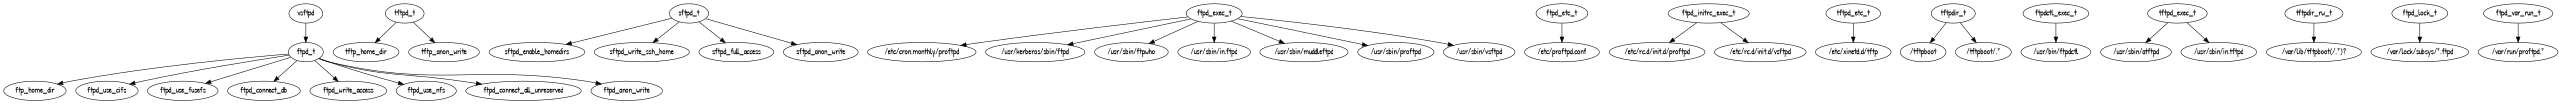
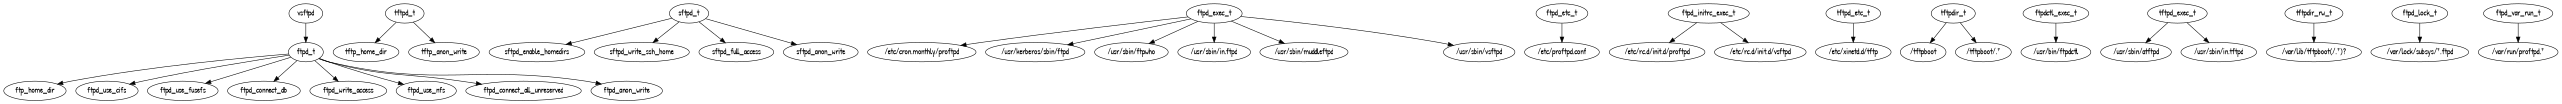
  digraph {
    fontname="Patrick Hand"
    rankdir=TB
    node [fontname="Patrick Hand"]
    edge [fontname="Patrick Hand"]
    vsftpd
    ftpd_t
    ftp_home_dir
    ftpd_use_cifs
    ftpd_use_fusefs
    ftpd_connect_db
    n7 [label=ftpd_write_access]
    ftpd_use_nfs
    ftpd_connect_all_unreserved
    ftpd_anon_write
    tftpd_t
    tftp_home_dir
    tftp_anon_write
    sftpd_t
    sftpd_enable_homedirs
    sftpd_write_ssh_home
    sftpd_full_access
    sftpd_anon_write
    ftpd_exec_t
    "/etc/cron\.monthly/proftpd"
    "/usr/kerberos/sbin/ftpd"
    "/usr/sbin/ftpwho"
    "/usr/sbin/in\.ftpd"
    "/usr/sbin/muddleftpd"
-   "/usr/sbin/proftpd"
    "/usr/sbin/vsftpd"
    ftpd_etc_t
    "/etc/proftpd\.conf"
    ftpd_initrc_exec_t
    "/etc/rc\.d/init\.d/proftpd"
    "/etc/rc\.d/init\.d/vsftpd"
    tftpd_etc_t
    "/etc/xinetd\.d/tftp"
    tftpdir_t
    "/tftpboot"
    "/tftpboot/.*"
    ftpdctl_exec_t
    "/usr/bin/ftpdctl"
    tftpd_exec_t
    "/usr/sbin/atftpd"
    "/usr/sbin/in\.tftpd"
    tftpdir_rw_t
    "/var/lib/tftpboot(/.*)?"
    ftpd_lock_t
    "/var/lock/subsys/*.ftpd"
    ftpd_var_run_t
    "/var/run/proftpd.*"
    vsftpd -> ftpd_t
    ftpd_t -> ftp_home_dir
    ftpd_t -> ftpd_use_cifs
    ftpd_t -> ftpd_use_fusefs
    ftpd_t -> ftpd_connect_db
    ftpd_t -> n7
    ftpd_t -> ftpd_use_nfs
    ftpd_t -> ftpd_connect_all_unreserved
    ftpd_t -> ftpd_anon_write
    tftpd_t -> tftp_home_dir
    tftpd_t -> tftp_anon_write
    sftpd_t -> sftpd_enable_homedirs
    sftpd_t -> sftpd_write_ssh_home
    sftpd_t -> sftpd_full_access
    sftpd_t -> sftpd_anon_write
    ftpd_exec_t -> "/etc/cron\.monthly/proftpd"
    ftpd_exec_t -> "/usr/kerberos/sbin/ftpd"
    ftpd_exec_t -> "/usr/sbin/ftpwho"
    ftpd_exec_t -> "/usr/sbin/in\.ftpd"
    ftpd_exec_t -> "/usr/sbin/muddleftpd"
-   ftpd_exec_t -> "/usr/sbin/proftpd"
    ftpd_exec_t -> "/usr/sbin/vsftpd"
    ftpd_etc_t -> "/etc/proftpd\.conf"
    ftpd_initrc_exec_t -> "/etc/rc\.d/init\.d/proftpd"
    ftpd_initrc_exec_t -> "/etc/rc\.d/init\.d/vsftpd"
    tftpd_etc_t -> "/etc/xinetd\.d/tftp"
    tftpdir_t -> "/tftpboot"
    tftpdir_t -> "/tftpboot/.*"
    ftpdctl_exec_t -> "/usr/bin/ftpdctl"
    tftpd_exec_t -> "/usr/sbin/atftpd"
    tftpd_exec_t -> "/usr/sbin/in\.tftpd"
    tftpdir_rw_t -> "/var/lib/tftpboot(/.*)?"
    ftpd_lock_t -> "/var/lock/subsys/*.ftpd"
    ftpd_var_run_t -> "/var/run/proftpd.*"
  }
